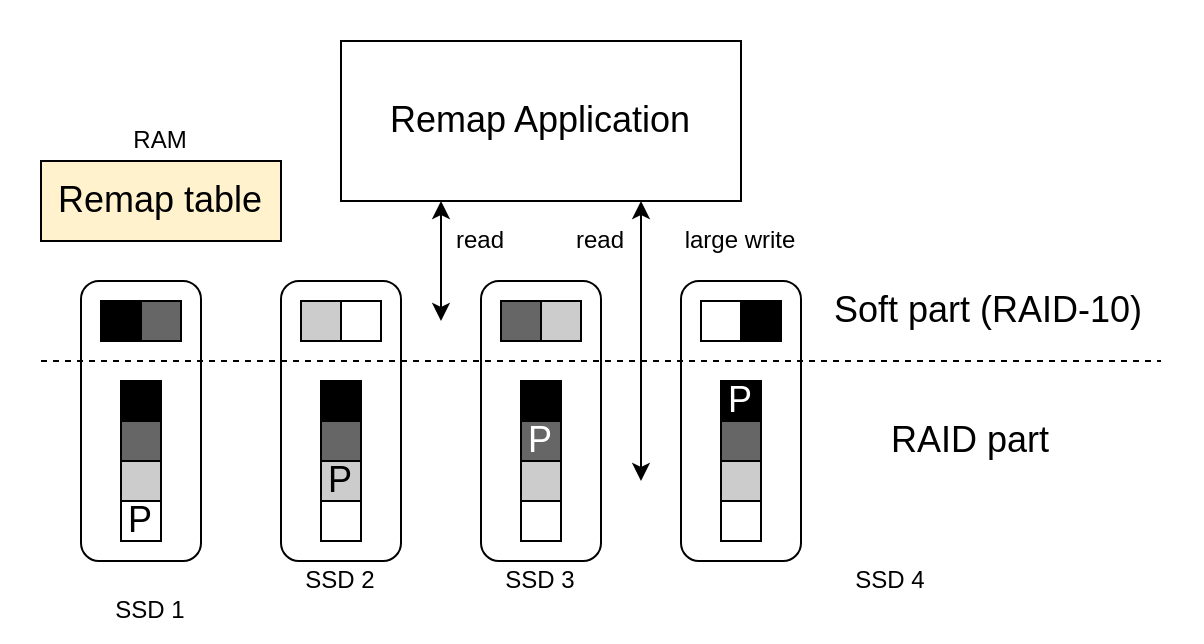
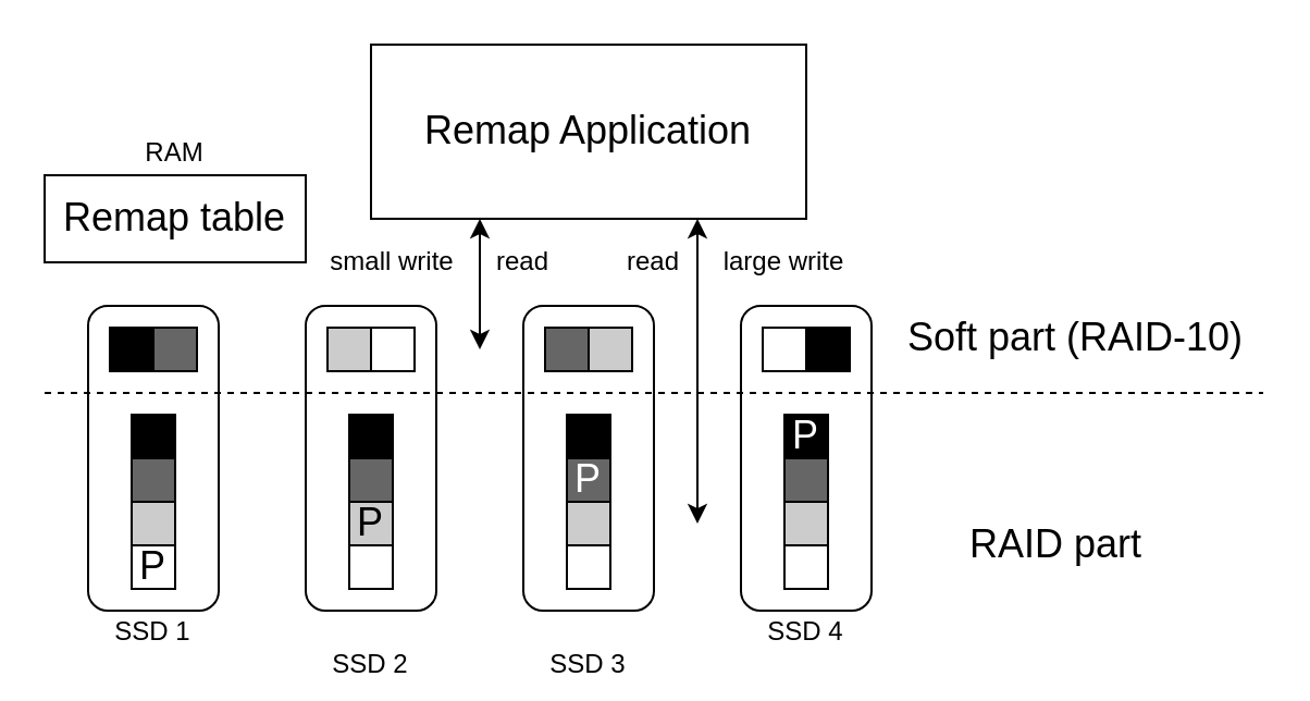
  <mxCell id="0" />
  <mxCell id="1" parent="0" />
  <mxCell id="2" value="" style="rounded=1;whiteSpace=wrap;html=1;fillColor=none;" vertex="1" parent="1"><mxGeometry x="40" y="140" width="60" height="140" as="geometry" /></mxCell>
  <mxCell id="3" value="Remap Application" style="rounded=0;whiteSpace=wrap;html=1;fontSize=18;" vertex="1" parent="1"><mxGeometry x="170" width="200" height="80" as="geometry" y="20" /></mxCell>
  <mxCell id="4" value="" style="endArrow=none;dashed=1;html=1;rounded=0;" edge="1" parent="1"><mxGeometry width="50" height="50" relative="1" as="geometry"><mxPoint y="180" as="sourcePoint" x="20" /><mxPoint x="580" y="180" as="targetPoint" /></mxGeometry></mxCell>
  <mxCell id="5" value="Soft part (RAID-10)" style="rounded=0;whiteSpace=wrap;html=1;fillColor=none;strokeColor=none;fontSize=18;" vertex="1" parent="1"><mxGeometry x="414" y="140" width="160" height="30" as="geometry" /></mxCell>
- <mxCell id="6" value="RAID part" style="rounded=0;whiteSpace=wrap;html=1;fillColor=none;strokeColor=none;fontSize=18;" vertex="1" parent="1"><mxGeometry x="440" y="200" width="90" height="40" as="geometry" /></mxCell>
+ <mxCell id="6" value="RAID part" style="rounded=0;whiteSpace=wrap;html=1;fillColor=none;strokeColor=none;fontSize=18;" vertex="1" parent="1"><mxGeometry x="440" y="230" width="90" height="40" as="geometry" /></mxCell>
  <mxCell id="7" value="" style="rounded=0;whiteSpace=wrap;html=1;fillColor=#000000;" vertex="1" parent="1"><mxGeometry x="50" y="150" width="20" height="20" as="geometry" /></mxCell>
  <mxCell id="8" value="" style="rounded=0;whiteSpace=wrap;html=1;fillColor=#666666;" vertex="1" parent="1"><mxGeometry x="70" y="150" width="20" height="20" as="geometry" /></mxCell>
  <mxCell id="9" value="" style="rounded=0;whiteSpace=wrap;html=1;fillColor=#000000;" vertex="1" parent="1"><mxGeometry x="60" y="190" width="20" height="20" as="geometry" /></mxCell>
  <mxCell id="10" value="" style="rounded=0;whiteSpace=wrap;html=1;fillColor=#666666;" vertex="1" parent="1"><mxGeometry x="60" y="210" width="20" height="20" as="geometry" /></mxCell>
  <mxCell id="11" value="P" style="rounded=0;whiteSpace=wrap;html=1;fillColor=#FFFFFF;fontSize=18;" vertex="1" parent="1"><mxGeometry x="60" y="250" width="20" height="20" as="geometry" /></mxCell>
  <mxCell id="12" value="" style="rounded=0;whiteSpace=wrap;html=1;fillColor=#CCCCCC;" vertex="1" parent="1"><mxGeometry x="60" y="230" width="20" height="20" as="geometry" /></mxCell>
  <mxCell id="13" value="" style="rounded=1;whiteSpace=wrap;html=1;fillColor=none;" vertex="1" parent="1"><mxGeometry x="140" y="140" width="60" height="140" as="geometry" /></mxCell>
  <mxCell id="14" value="" style="rounded=0;whiteSpace=wrap;html=1;fillColor=#CCCCCC;" vertex="1" parent="1"><mxGeometry x="150" y="150" width="20" height="20" as="geometry" /></mxCell>
  <mxCell id="15" value="" style="rounded=0;whiteSpace=wrap;html=1;fillColor=#FFFFFF;" vertex="1" parent="1"><mxGeometry x="170" y="150" width="20" height="20" as="geometry" /></mxCell>
  <mxCell id="16" value="" style="rounded=0;whiteSpace=wrap;html=1;fillColor=#000000;" vertex="1" parent="1"><mxGeometry x="160" y="190" width="20" height="20" as="geometry" /></mxCell>
  <mxCell id="17" value="" style="rounded=0;whiteSpace=wrap;html=1;fillColor=#666666;" vertex="1" parent="1"><mxGeometry x="160" y="210" width="20" height="20" as="geometry" /></mxCell>
  <mxCell id="18" value="" style="rounded=0;whiteSpace=wrap;html=1;fillColor=#FFFFFF;fontSize=18;" vertex="1" parent="1"><mxGeometry x="160" y="250" width="20" height="20" as="geometry" /></mxCell>
  <mxCell id="19" value="&lt;font style=&quot;font-size: 18px;&quot;&gt;P&lt;/font&gt;" style="rounded=0;whiteSpace=wrap;html=1;fillColor=#CCCCCC;" vertex="1" parent="1"><mxGeometry x="160" y="230" width="20" height="20" as="geometry" /></mxCell>
  <mxCell id="20" value="" style="rounded=1;whiteSpace=wrap;html=1;fillColor=none;" vertex="1" parent="1"><mxGeometry x="240" y="140" width="60" height="140" as="geometry" /></mxCell>
  <mxCell id="21" value="" style="rounded=0;whiteSpace=wrap;html=1;fillColor=#666666;" vertex="1" parent="1"><mxGeometry x="250" y="150" width="20" height="20" as="geometry" /></mxCell>
  <mxCell id="22" value="" style="rounded=0;whiteSpace=wrap;html=1;fillColor=#CCCCCC;" vertex="1" parent="1"><mxGeometry x="270" y="150" width="20" height="20" as="geometry" /></mxCell>
  <mxCell id="23" value="" style="rounded=0;whiteSpace=wrap;html=1;fillColor=#000000;" vertex="1" parent="1"><mxGeometry x="260" y="190" width="20" height="20" as="geometry" /></mxCell>
  <mxCell id="24" value="&lt;font style=&quot;font-size: 18px;&quot; color=&quot;#ffffff&quot;&gt;P&lt;/font&gt;" style="rounded=0;whiteSpace=wrap;html=1;fillColor=#666666;" vertex="1" parent="1"><mxGeometry x="260" y="210" width="20" height="20" as="geometry" /></mxCell>
  <mxCell id="25" value="" style="rounded=0;whiteSpace=wrap;html=1;fillColor=#FFFFFF;fontSize=18;" vertex="1" parent="1"><mxGeometry x="260" y="250" width="20" height="20" as="geometry" /></mxCell>
  <mxCell id="26" value="" style="rounded=0;whiteSpace=wrap;html=1;fillColor=#CCCCCC;" vertex="1" parent="1"><mxGeometry x="260" y="230" width="20" height="20" as="geometry" /></mxCell>
  <mxCell id="27" value="" style="rounded=1;whiteSpace=wrap;html=1;fillColor=none;" vertex="1" parent="1"><mxGeometry x="340" y="140" width="60" height="140" as="geometry" /></mxCell>
  <mxCell id="28" value="" style="rounded=0;whiteSpace=wrap;html=1;fillColor=#FFFFFF;" vertex="1" parent="1"><mxGeometry x="350" y="150" width="20" height="20" as="geometry" /></mxCell>
  <mxCell id="29" value="" style="rounded=0;whiteSpace=wrap;html=1;fillColor=#000000;" vertex="1" parent="1"><mxGeometry x="370" y="150" width="20" height="20" as="geometry" /></mxCell>
  <mxCell id="30" value="&lt;font style=&quot;font-size: 18px;&quot; color=&quot;#ffffff&quot;&gt;P&lt;/font&gt;" style="rounded=0;whiteSpace=wrap;html=1;fillColor=#000000;fontSize=18;" vertex="1" parent="1"><mxGeometry x="360" y="190" width="20" height="20" as="geometry" /></mxCell>
  <mxCell id="31" value="" style="rounded=0;whiteSpace=wrap;html=1;fillColor=#666666;" vertex="1" parent="1"><mxGeometry x="360" y="210" width="20" height="20" as="geometry" /></mxCell>
  <mxCell id="32" value="" style="rounded=0;whiteSpace=wrap;html=1;fillColor=#FFFFFF;fontSize=18;" vertex="1" parent="1"><mxGeometry x="360" y="250" width="20" height="20" as="geometry" /></mxCell>
  <mxCell id="33" value="" style="rounded=0;whiteSpace=wrap;html=1;fillColor=#CCCCCC;" vertex="1" parent="1"><mxGeometry x="360" y="230" width="20" height="20" as="geometry" /></mxCell>
- <mxCell id="34" value="Remap table" style="rounded=0;whiteSpace=wrap;html=1;fontSize=18;fillColor=#fff2cc;" vertex="1" parent="1"><mxGeometry y="80" width="120" height="40" as="geometry" x="20" /></mxCell>
+ <mxCell id="34" value="Remap table" style="rounded=0;whiteSpace=wrap;html=1;fontSize=18;" vertex="1" parent="1"><mxGeometry y="80" width="120" height="40" as="geometry" x="20" /></mxCell>
  <mxCell id="35" value="RAM" style="rounded=0;whiteSpace=wrap;html=1;fillColor=none;strokeColor=none;" vertex="1" parent="1"><mxGeometry x="60" y="60" width="40" height="20" as="geometry" /></mxCell>
  <mxCell id="36" value="" style="endArrow=classic;startArrow=classic;html=1;rounded=0;entryX=0.25;entryY=1;entryDx=0;entryDy=0;" edge="1" parent="1" target="3"><mxGeometry width="50" height="50" relative="1" as="geometry"><mxPoint x="220" y="160" as="sourcePoint" /><mxPoint x="230" y="200" as="targetPoint" /></mxGeometry></mxCell>
  <mxCell id="37" value="" style="endArrow=classic;startArrow=classic;html=1;rounded=0;entryX=0.75;entryY=1;entryDx=0;entryDy=0;" edge="1" parent="1" target="3"><mxGeometry width="50" height="50" relative="1" as="geometry"><mxPoint x="320" y="240" as="sourcePoint" /><mxPoint x="230" y="200" as="targetPoint" /></mxGeometry></mxCell>
  <mxCell id="38" value="read&lt;span style=&quot;color: rgba(0, 0, 0, 0); font-family: monospace; font-size: 0px; text-align: start; text-wrap: nowrap;&quot;&gt;%3CmxGraphModel%3E%3Croot%3E%3CmxCell%20id%3D%220%22%2F%3E%3CmxCell%20id%3D%221%22%20parent%3D%220%22%2F%3E%3CmxCell%20id%3D%222%22%20value%3D%22RAM%22%20style%3D%22rounded%3D0%3BwhiteSpace%3Dwrap%3Bhtml%3D1%3BfillColor%3Dnone%3BstrokeColor%3Dnone%3B%22%20vertex%3D%221%22%20parent%3D%221%22%3E%3CmxGeometry%20x%3D%22120%22%20y%3D%2240%22%20width%3D%2240%22%20height%3D%2220%22%20as%3D%22geometry%22%2F%3E%3C%2FmxCell%3E%3C%2Froot%3E%3C%2FmxGraphModel%3E&lt;/span&gt;" style="rounded=0;whiteSpace=wrap;html=1;fillColor=none;strokeColor=none;" vertex="1" parent="1"><mxGeometry x="220" y="110" width="40" height="20" as="geometry" /></mxCell>
  <mxCell id="39" value="read&lt;span style=&quot;color: rgba(0, 0, 0, 0); font-family: monospace; font-size: 0px; text-align: start; text-wrap: nowrap;&quot;&gt;%3CmxGraphModel%3E%3Croot%3E%3CmxCell%20id%3D%220%22%2F%3E%3CmxCell%20id%3D%221%22%20parent%3D%220%22%2F%3E%3CmxCell%20id%3D%222%22%20value%3D%22RAM%22%20style%3D%22rounded%3D0%3BwhiteSpace%3Dwrap%3Bhtml%3D1%3BfillColor%3Dnone%3BstrokeColor%3Dnone%3B%22%20vertex%3D%221%22%20parent%3D%221%22%3E%3CmxGeometry%20x%3D%22120%22%20y%3D%2240%22%20width%3D%2240%22%20height%3D%2220%22%20as%3D%22geometry%22%2F%3E%3C%2FmxCell%3E%3C%2Froot%3E%3C%2FmxGraphModel%3E&lt;/span&gt;" style="rounded=0;whiteSpace=wrap;html=1;fillColor=none;strokeColor=none;" vertex="1" parent="1"><mxGeometry x="280" y="110" width="40" height="20" as="geometry" /></mxCell>
- <mxCell id="41" value="large write" style="rounded=0;whiteSpace=wrap;html=1;fillColor=none;strokeColor=none;" vertex="1" parent="1"><mxGeometry x="330" y="110" width="80" height="20" as="geometry" /></mxCell>
- <mxCell id="42" value="SSD 1" style="rounded=0;whiteSpace=wrap;html=1;fillColor=none;strokeColor=none;" vertex="1" parent="1"><mxGeometry x="55" y="295" width="40" height="20" as="geometry" /></mxCell>
- <mxCell id="43" value="SSD 2" style="rounded=0;whiteSpace=wrap;html=1;fillColor=none;strokeColor=none;" vertex="1" parent="1"><mxGeometry x="150" y="280" width="40" height="20" as="geometry" /></mxCell>
- <mxCell id="44" value="SSD 3" style="rounded=0;whiteSpace=wrap;html=1;fillColor=none;strokeColor=none;" vertex="1" parent="1"><mxGeometry x="250" y="280" width="40" height="20" as="geometry" /></mxCell>
- <mxCell id="45" value="SSD 4" style="rounded=0;whiteSpace=wrap;html=1;fillColor=none;strokeColor=none;" vertex="1" parent="1"><mxGeometry x="425" y="280" width="40" height="20" as="geometry" /></mxCell>
+ <mxCell id="40" value="small write" style="rounded=0;whiteSpace=wrap;html=1;fillColor=none;strokeColor=none;" vertex="1" parent="1"><mxGeometry x="140" y="110" width="80" height="20" as="geometry" /></mxCell>
+ <mxCell id="41" value="large write" style="rounded=0;whiteSpace=wrap;html=1;fillColor=none;strokeColor=none;" vertex="1" parent="1"><mxGeometry x="320" y="110" width="80" height="20" as="geometry" /></mxCell>
+ <mxCell id="42" value="SSD 1" style="rounded=0;whiteSpace=wrap;html=1;fillColor=none;strokeColor=none;" vertex="1" parent="1"><mxGeometry x="50" y="280" width="40" height="20" as="geometry" /></mxCell>
+ <mxCell id="43" value="SSD 2" style="rounded=0;whiteSpace=wrap;html=1;fillColor=none;strokeColor=none;" vertex="1" parent="1"><mxGeometry x="150" y="295" width="40" height="20" as="geometry" /></mxCell>
+ <mxCell id="44" value="SSD 3" style="rounded=0;whiteSpace=wrap;html=1;fillColor=none;strokeColor=none;" vertex="1" parent="1"><mxGeometry x="250" y="295" width="40" height="20" as="geometry" /></mxCell>
+ <mxCell id="45" value="SSD 4" style="rounded=0;whiteSpace=wrap;html=1;fillColor=none;strokeColor=none;" vertex="1" parent="1"><mxGeometry x="350" y="280" width="40" height="20" as="geometry" /></mxCell>
